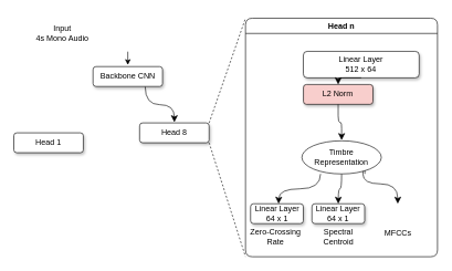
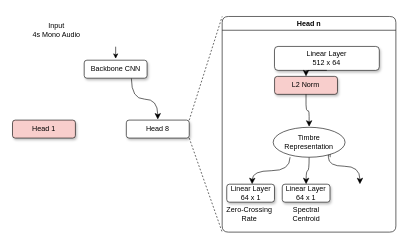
  <mxCell id="0" />
  <mxCell id="1" parent="0" />
  <mxCell id="2" value="" style="swimlane;startSize=0;horizontal=1;childLayout=flowLayout;flowOrientation=north;resizable=0;interRankCellSpacing=50;containerType=tree;shadow=0;rounded=0;swimlaneLine=0;perimeterSpacing=0;opacity=0;" parent="1" vertex="1"><mxGeometry x="50" y="70" width="140" height="60" as="geometry" /></mxCell>
  <mxCell id="3" style="edgeStyle=orthogonalEdgeStyle;rounded=1;sketch=0;jumpStyle=gap;jumpSize=6;orthogonalLoop=1;jettySize=auto;html=1;exitX=0.75;exitY=1;exitDx=0;exitDy=0;shadow=0;startArrow=none;startFill=0;endArrow=classic;endFill=1;startSize=10;endSize=8;sourcePerimeterSpacing=0;targetPerimeterSpacing=1;strokeWidth=1;curved=1;" parent="1" source="4" target="26" edge="1"><mxGeometry relative="1" as="geometry" /></mxCell>
  <mxCell id="4" value="Backbone CNN" style="whiteSpace=wrap;html=1;shadow=1;rounded=1;glass=0;" parent="1" vertex="1"><mxGeometry x="139.66" y="100" width="105" height="30" as="geometry" /></mxCell>
  <mxCell id="5" style="edgeStyle=orthogonalEdgeStyle;curved=0;rounded=1;sketch=0;orthogonalLoop=1;jettySize=auto;html=1;entryX=0.5;entryY=0;entryDx=0;entryDy=0;shadow=0;" parent="1" source="6" edge="1"><mxGeometry relative="1" as="geometry"><mxPoint x="191.83" y="97.54" as="targetPoint" /></mxGeometry></mxCell>
  <mxCell id="6" value="" style="shape=image;imageAspect=0;aspect=fixed;verticalLabelPosition=bottom;verticalAlign=top;rounded=0;shadow=0;sketch=0;image=https://i.etsystatic.com/27498402/r/il/1d3855/2878076064/il_fullxfull.2878076064_pfyw.jpg;clipPath=inset(26% 7.09% 27.67% 7.09%);" parent="1" vertex="1"><mxGeometry x="139.66" y="20" width="105" height="57.46" as="geometry" /></mxCell>
  <mxCell id="7" value="&lt;div&gt;Input&lt;br&gt;&lt;/div&gt;&lt;div&gt;4s Mono Audio&lt;/div&gt;" style="text;html=1;align=center;verticalAlign=middle;resizable=0;points=[];autosize=1;strokeColor=none;fillColor=none;shadow=0;" parent="1" vertex="1"><mxGeometry x="43" y="33.73" width="100" height="30" as="geometry" /></mxCell>
  <mxCell id="8" value="" style="shape=image;html=1;verticalAlign=top;verticalLabelPosition=bottom;labelBackgroundColor=#ffffff;imageAspect=0;aspect=fixed;image=https://cdn0.iconfinder.com/data/icons/phosphor-light-vol-2/256/dots-three-light-128.png;rounded=1;shadow=0;sketch=0;" parent="1" vertex="1"><mxGeometry x="139.66" y="185" width="60" height="60" as="geometry" /></mxCell>
  <mxCell id="9" value="Head n" style="swimlane;rounded=1;shadow=0;sketch=0;" parent="1" vertex="1"><mxGeometry x="370" y="27" width="290" height="360" as="geometry" /></mxCell>
  <mxCell id="10" value="&lt;div&gt;L2 Norm&lt;br&gt;&lt;/div&gt;" style="whiteSpace=wrap;html=1;shadow=1;rounded=1;glass=0;fillColor=#f8cecc;" parent="9" vertex="1"><mxGeometry x="87.48" y="100" width="105" height="30" as="geometry" /></mxCell>
  <mxCell id="11" value="&lt;div&gt;Linear Layer &lt;br&gt;&lt;/div&gt;&lt;div&gt;64 x 1&lt;br&gt;&lt;/div&gt;" style="whiteSpace=wrap;html=1;shadow=1;rounded=1;glass=0;" parent="9" vertex="1"><mxGeometry x="100.32" y="280" width="79.66" height="30" as="geometry" /></mxCell>
  <mxCell id="12" style="edgeStyle=orthogonalEdgeStyle;rounded=1;sketch=0;jumpStyle=gap;jumpSize=6;orthogonalLoop=1;jettySize=auto;html=1;exitX=0.235;exitY=1;exitDx=0;exitDy=0;entryX=0.5;entryY=0;entryDx=0;entryDy=0;shadow=0;startArrow=none;startFill=0;endArrow=classic;endFill=1;startSize=10;endSize=8;sourcePerimeterSpacing=0;targetPerimeterSpacing=1;strokeWidth=1;curved=1;exitPerimeter=0;" parent="9" source="15" edge="1"><mxGeometry relative="1" as="geometry"><mxPoint x="49.98" y="280" as="targetPoint" /></mxGeometry></mxCell>
  <mxCell id="13" style="edgeStyle=orthogonalEdgeStyle;curved=1;rounded=1;sketch=0;jumpStyle=gap;jumpSize=6;orthogonalLoop=1;jettySize=auto;html=1;exitX=0.5;exitY=1;exitDx=0;exitDy=0;entryX=0.5;entryY=0;entryDx=0;entryDy=0;shadow=0;startArrow=none;startFill=0;endArrow=classic;endFill=1;startSize=10;endSize=8;sourcePerimeterSpacing=0;targetPerimeterSpacing=1;strokeWidth=1;" parent="9" source="15" target="11" edge="1"><mxGeometry relative="1" as="geometry" /></mxCell>
  <mxCell id="14" style="edgeStyle=orthogonalEdgeStyle;curved=1;rounded=1;sketch=0;jumpStyle=gap;jumpSize=6;orthogonalLoop=1;jettySize=auto;html=1;exitX=0.793;exitY=1;exitDx=0;exitDy=0;entryX=0.5;entryY=0;entryDx=0;entryDy=0;shadow=0;startArrow=none;startFill=0;endArrow=classic;endFill=1;startSize=10;endSize=8;sourcePerimeterSpacing=0;targetPerimeterSpacing=1;strokeWidth=1;exitPerimeter=0;" parent="9" source="15" edge="1"><mxGeometry relative="1" as="geometry"><mxPoint x="229.98" y="280" as="targetPoint" /><Array as="points"><mxPoint x="177.31" y="220" /><mxPoint x="177.31" y="250" /><mxPoint x="230.31" y="250" /></Array></mxGeometry></mxCell>
  <mxCell id="15" value="Timbre Representation" style="ellipse;whiteSpace=wrap;html=1;rounded=1;shadow=0;sketch=0;" parent="9" vertex="1"><mxGeometry x="85.15" y="185" width="120" height="50" as="geometry" /></mxCell>
  <mxCell id="16" style="edgeStyle=orthogonalEdgeStyle;rounded=1;sketch=0;jumpStyle=gap;jumpSize=6;orthogonalLoop=1;jettySize=auto;html=1;exitX=0.5;exitY=1;exitDx=0;exitDy=0;shadow=0;startArrow=none;startFill=0;endArrow=classic;endFill=1;startSize=10;endSize=8;sourcePerimeterSpacing=0;targetPerimeterSpacing=1;strokeWidth=1;" parent="9" source="10" target="15" edge="1"><mxGeometry relative="1" as="geometry" /></mxCell>
  <mxCell id="17" value="&lt;div&gt;Linear Layer &lt;br&gt;&lt;/div&gt;&lt;div&gt;512 x 64&lt;br&gt;&lt;/div&gt;" style="whiteSpace=wrap;html=1;shadow=1;rounded=1;glass=0;" parent="9" vertex="1"><mxGeometry x="87.31" y="50" width="175" height="40" as="geometry" /></mxCell>
  <mxCell id="18" style="edgeStyle=orthogonalEdgeStyle;rounded=1;sketch=0;jumpStyle=gap;jumpSize=6;orthogonalLoop=1;jettySize=auto;html=1;exitX=0.5;exitY=1;exitDx=0;exitDy=0;entryX=0.5;entryY=0;entryDx=0;entryDy=0;shadow=0;startArrow=none;startFill=0;endArrow=classic;endFill=1;startSize=10;endSize=8;sourcePerimeterSpacing=0;targetPerimeterSpacing=1;strokeWidth=1;" parent="9" source="17" target="10" edge="1"><mxGeometry relative="1" as="geometry" /></mxCell>
  <mxCell id="19" value="&lt;div&gt;Linear Layer &lt;br&gt;&lt;/div&gt;&lt;div&gt;64 x 1&lt;br&gt;&lt;/div&gt;" style="whiteSpace=wrap;html=1;shadow=1;rounded=1;glass=0;" parent="9" vertex="1"><mxGeometry x="7.65" y="280" width="79.66" height="30" as="geometry" /></mxCell>
  <mxCell id="20" value="&lt;div&gt;Zero-Crossing&lt;/div&gt;&lt;div&gt;Rate&lt;br&gt;&lt;/div&gt;" style="text;html=1;align=center;verticalAlign=middle;resizable=0;points=[];autosize=1;strokeColor=none;fillColor=none;" parent="9" vertex="1"><mxGeometry y="315" width="90" height="30" as="geometry" /></mxCell>
  <mxCell id="21" value="&lt;div&gt;Spectral&lt;/div&gt;&lt;div&gt;Centroid&lt;br&gt;&lt;/div&gt;" style="text;html=1;align=center;verticalAlign=middle;resizable=0;points=[];autosize=1;strokeColor=none;fillColor=none;" parent="9" vertex="1"><mxGeometry x="109.81" y="315" width="60" height="30" as="geometry" /></mxCell>
- <mxCell id="22" value="&lt;div&gt;MFCCs&lt;br&gt;&lt;/div&gt;" style="text;html=1;align=center;verticalAlign=middle;resizable=0;points=[];autosize=1;strokeColor=none;fillColor=none;" parent="9" vertex="1"><mxGeometry x="200.15" y="315" width="60" height="20" as="geometry" /></mxCell>
- <mxCell id="23" value="Head 1" style="whiteSpace=wrap;html=1;shadow=1;rounded=1;glass=0;" parent="1" vertex="1"><mxGeometry x="20" y="200" width="105" height="30" as="geometry" /></mxCell>
+ <mxCell id="23" value="Head 1" style="whiteSpace=wrap;html=1;shadow=1;rounded=1;glass=0;fillColor=#f8cecc;" parent="1" vertex="1"><mxGeometry x="20" y="200" width="105" height="30" as="geometry" /></mxCell>
  <mxCell id="24" style="rounded=1;sketch=0;jumpStyle=gap;jumpSize=6;orthogonalLoop=1;jettySize=auto;html=1;exitX=1;exitY=0;exitDx=0;exitDy=0;entryX=0;entryY=0;entryDx=0;entryDy=0;shadow=0;startArrow=none;startFill=0;endArrow=none;endFill=0;startSize=10;endSize=8;sourcePerimeterSpacing=0;targetPerimeterSpacing=1;strokeWidth=1;dashed=1;" parent="1" source="26" target="9" edge="1"><mxGeometry relative="1" as="geometry" /></mxCell>
  <mxCell id="25" style="edgeStyle=none;rounded=1;sketch=0;jumpStyle=gap;jumpSize=6;orthogonalLoop=1;jettySize=auto;html=1;exitX=1;exitY=1;exitDx=0;exitDy=0;entryX=0;entryY=1;entryDx=0;entryDy=0;shadow=0;dashed=1;startArrow=none;startFill=0;endArrow=none;endFill=0;startSize=10;endSize=8;sourcePerimeterSpacing=0;targetPerimeterSpacing=1;strokeWidth=1;" parent="1" source="26" target="9" edge="1"><mxGeometry relative="1" as="geometry" /></mxCell>
- <mxCell id="26" value="Head 8" style="whiteSpace=wrap;html=1;shadow=1;rounded=1;glass=0;" parent="1" vertex="1"><mxGeometry x="210" y="185" width="105" height="30" as="geometry" /></mxCell>
+ <mxCell id="26" value="Head 8" style="whiteSpace=wrap;html=1;shadow=1;rounded=1;glass=0;" parent="1" vertex="1"><mxGeometry x="210" y="200" width="105" height="30" as="geometry" /></mxCell>
